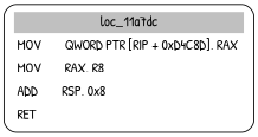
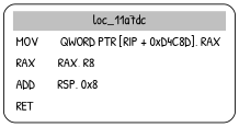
  digraph {
    fontname="Patrick Hand"
-   n1 [fontname="Patrick Hand" label=<<table border="0" cellborder="0" cellpadding="3"><tr><td align="center" colspan="2" bgcolor="grey">loc_11a7dc</td></tr><tr><td align="left">MOV        QWORD PTR [RIP + 0xD4C8D], RAX</td></tr><tr><td align="left">MOV        RAX, R8</td></tr><tr><td align="left">ADD        RSP, 0x8</td></tr><tr><td align="left">RET        </td></tr></table>> shape=Mrecord]
+   n1 [fontname="Patrick Hand" label=<<table border="0" cellborder="0" cellpadding="3"><tr><td align="center" colspan="2" bgcolor="grey">loc_11a7dc</td></tr><tr><td align="left">MOV        QWORD PTR [RIP + 0xD4C8D], RAX</td></tr><tr><td align="left">RAX        RAX, R8</td></tr><tr><td align="left">ADD        RSP, 0x8</td></tr><tr><td align="left">RET        </td></tr></table>> shape=Mrecord]
  }
